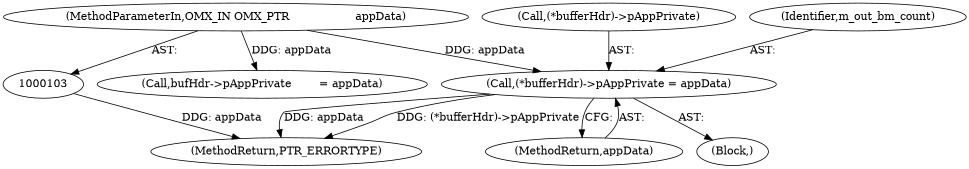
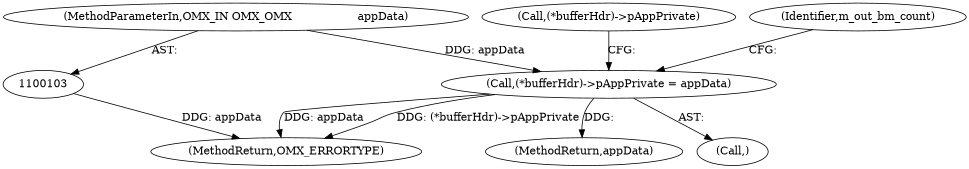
  digraph {
    n1 [label="(Call,(*bufferHdr)->pAppPrivate = appData)"]
-   n2 [label="(MethodReturn,PTR_ERRORTYPE)"]
+   n2 [label="(MethodReturn,OMX_ERRORTYPE)"]
    n3 [label="(MethodReturn,appData)"]
-   n4 [label="(Block,)"]
-   n5 [label="(MethodParameterIn,OMX_IN OMX_PTR                   appData)"]
-   n6 [label="(Call,bufHdr->pAppPrivate        = appData)"]
-   1000103
+   n4 [label="(Call,)"]
+   n5 [label="(MethodParameterIn,OMX_IN OMX_OMX                   appData)"]
+   1000103 [label=1100103]
    n8 [label="(Call,(*bufferHdr)->pAppPrivate)"]
    n9 [label="(Identifier,m_out_bm_count)"]
    n1 -> n2 [label="DDG: (*bufferHdr)->pAppPrivate"]
    n1 -> n2 [label="DDG: appData"]
-   n1 -> n3 [label="CFG: "]
+   n1 -> n3 [label="DDG: "]
    n1 -> n4 [label="AST: "]
-   n3 -> n1 [label="AST: "]
    n5 -> n1 [label="DDG: appData"]
-   n5 -> n6 [label="DDG: appData"]
    n5 -> 1000103 [label="AST: "]
    1000103 -> n2 [label="DDG: appData"]
-   n8 -> n1 [label="AST: "]
-   n9 -> n1 [label="AST: "]
+   n8 -> n1 [label="CFG: "]
+   n9 -> n1 [label="CFG: "]
  }
